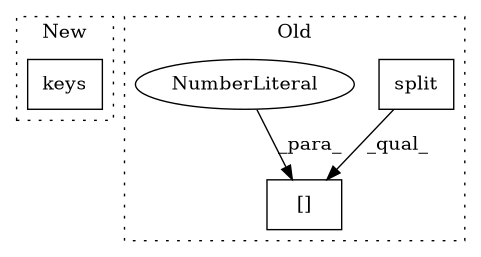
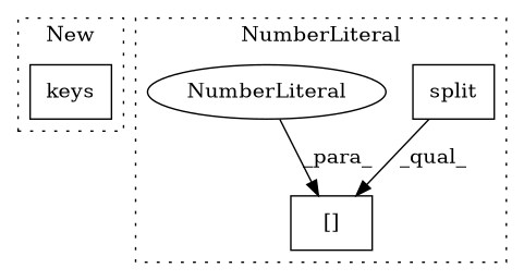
  digraph {
    node [a=32 shape=box]
    n1 [l=6 label=keys s=10398]
    n2 [l="6,1" label=split s="9930,9939"]
    n3 [a=2 l="19,1" label="[]" s="9922,9942"]
    n4 [a=34 l=1 label=NumberLiteral s=9941 shape=ellipse]
    subgraph cluster_1 {
      label=New
      style=dotted
      n1
    }
    subgraph cluster_2 {
-     label=Old
+     label=NumberLiteral
      style=dotted
      n2
      n3
      n4
    }
    n2 -> n3 [label=_qual_]
    n4 -> n3 [label=_para_]
  }
